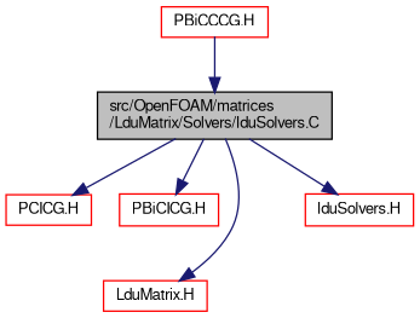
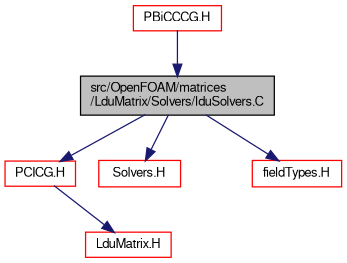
  digraph {
    node [color=red fontname=FreeSans fontsize=10 shape=record]
    edge [color=midnightblue fontname=FreeSans fontsize=10 labelfontname=FreeSans labelfontsize=10 style=solid]
    n1 [color=black fillcolor=grey75 fontcolor=black height=0.2 label="src/OpenFOAM/matrices\l/LduMatrix/Solvers/lduSolvers.C" style=filled width=0.4]
    n2 [height=0.2 label="PCICG.H" width=0.4]
-   n3 [height=0.2 label="PBiCICG.H" width=0.4]
+   n3 [height=0.2 label="Solvers.H" width=0.4]
    n4 [height=0.2 label="LduMatrix.H" width=0.4]
-   n5 [height=0.2 label="lduSolvers.H" width=0.4]
+   n5 [height=0.2 label="fieldTypes.H" width=0.4]
    n6 [height=0.2 label="PBiCCCG.H" width=0.4]
    n1 -> n2
    n1 -> n3
-   n1 -> n4
+   n2 -> n4
    n1 -> n5
    n6 -> n1
  }
